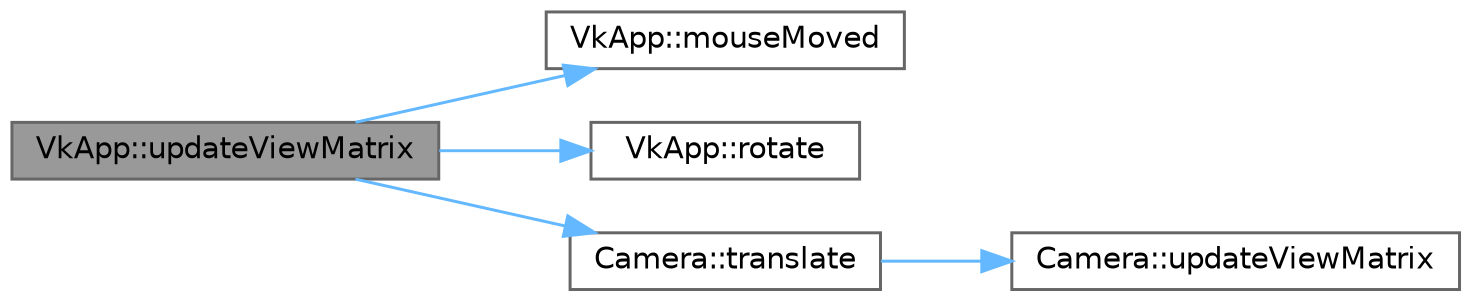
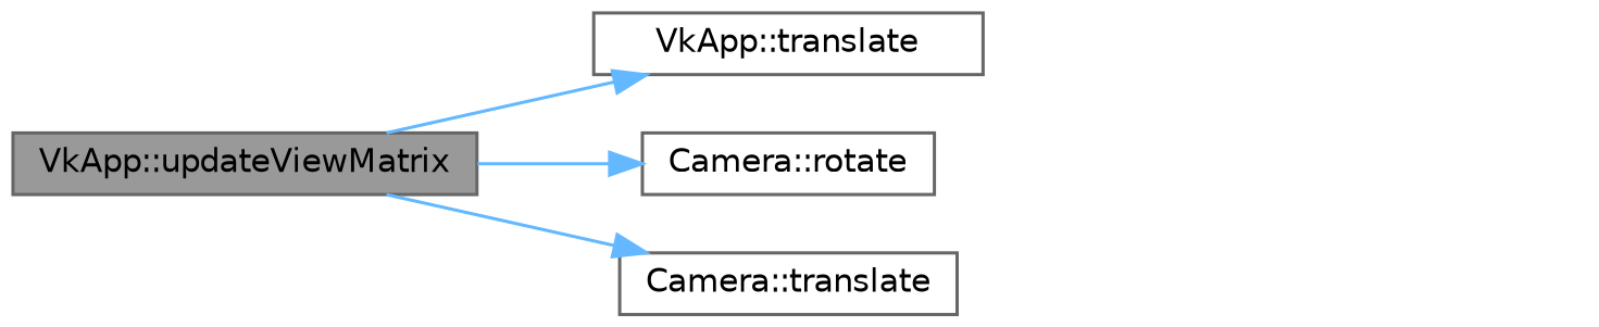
  digraph {
    rankdir=LR
    node [color=grey40 fillcolor=white fontname=Helvetica fontsize=10 shape=box style=filled]
    edge [color=steelblue1 fontname=Helvetica fontsize=10 labelfontname=Helvetica labelfontsize=10 style=solid]
    n1 [color=gray40 fillcolor=grey60 fontcolor=black height=0.2 label="VkApp::updateViewMatrix" width=0.4]
-   n2 [height=0.2 label="VkApp::mouseMoved" width=0.4]
-   n3 [height=0.2 label="VkApp::rotate" width=0.4]
+   n2 [height=0.2 label="VkApp::translate" width=0.4]
+   n3 [height=0.2 label="Camera::rotate" width=0.4]
    n4 [height=0.2 label="Camera::translate" width=0.4]
-   n5 [height=0.2 label="Camera::updateViewMatrix" width=0.4]
    n1 -> n2
    n1 -> n3
    n1 -> n4
-   n4 -> n5
  }
